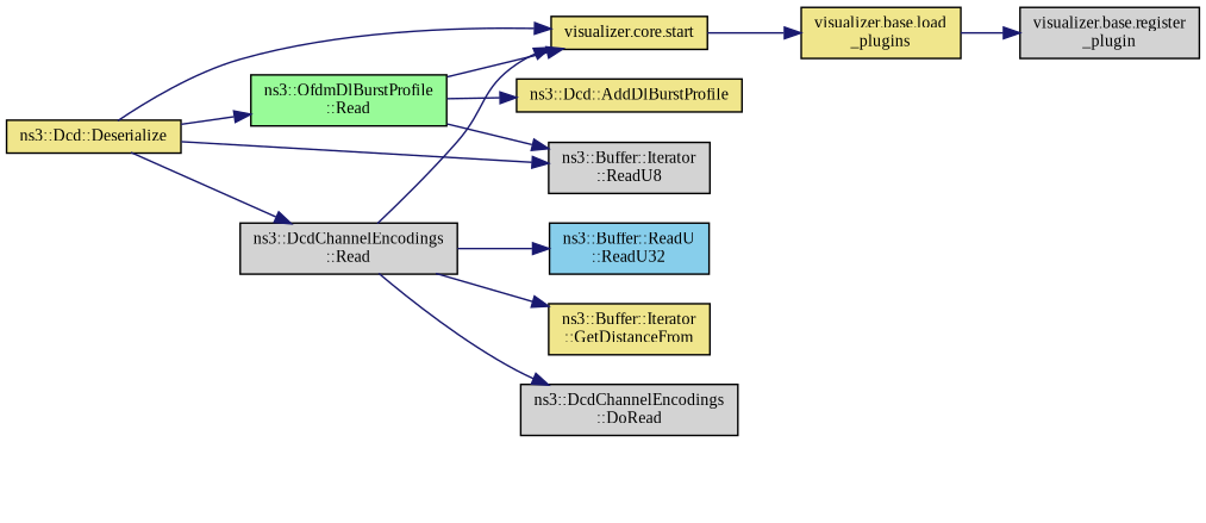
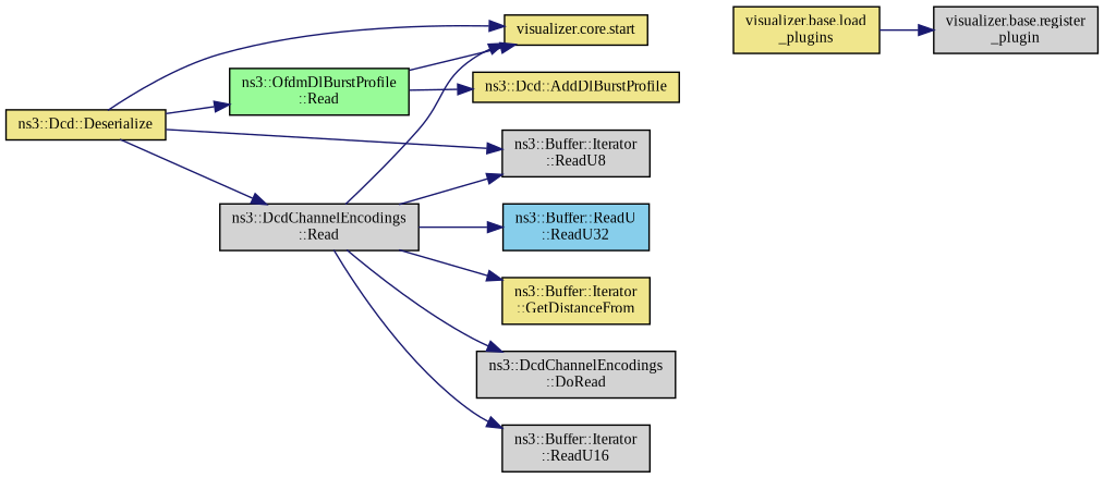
  digraph {
    fontname="Liberation Serif"
    rankdir=LR
    node [color=black fillcolor=khaki fontname="Liberation Serif" fontsize=10 shape=record style=filled]
    edge [color=midnightblue fontname="Liberation Serif" fontsize=10 labelfontname=Helvetica labelfontsize=10 style=solid]
    n1 [fontcolor=black height=0.2 label="ns3::Dcd::Deserialize" width=0.4]
    n2 [fillcolor=lightgrey height=0.2 label="ns3::DcdChannelEncodings\l::Read" width=0.4]
    n3 [height=0.2 label="visualizer.core.start" width=0.4]
    n4 [fillcolor=palegreen height=0.2 label="ns3::OfdmDlBurstProfile\l::Read" width=0.4]
    n5 [fillcolor=lightgrey height=0.2 label="ns3::Buffer::Iterator\l::ReadU8" width=0.4]
    n6 [height=0.2 label="ns3::Dcd::AddDlBurstProfile" width=0.4]
    n7 [height=0.2 label="ns3::Buffer::Iterator\l::GetDistanceFrom" width=0.4]
    n8 [fillcolor=lightgrey height=0.2 label="ns3::DcdChannelEncodings\l::DoRead" width=0.4]
+   n9 [fillcolor=lightgrey height=0.2 label="ns3::Buffer::Iterator\l::ReadU16" width=0.4]
    n10 [fillcolor=skyblue height=0.2 label="ns3::Buffer::ReadU\l::ReadU32" width=0.4]
    n11 [height=0.2 label="visualizer.base.load\l_plugins" width=0.4]
    n12 [fillcolor=lightgrey height=0.2 label="visualizer.base.register\l_plugin" width=0.4]
    n1 -> n2
    n1 -> n3
    n1 -> n4
    n1 -> n5
    n2 -> n3
    n2 -> n7
    n2 -> n8
+   n2 -> n9
    n2 -> n10
-   n3 -> n11
    n4 -> n3
-   n4 -> n5
+   n2 -> n5
    n4 -> n6
    n11 -> n12
  }
